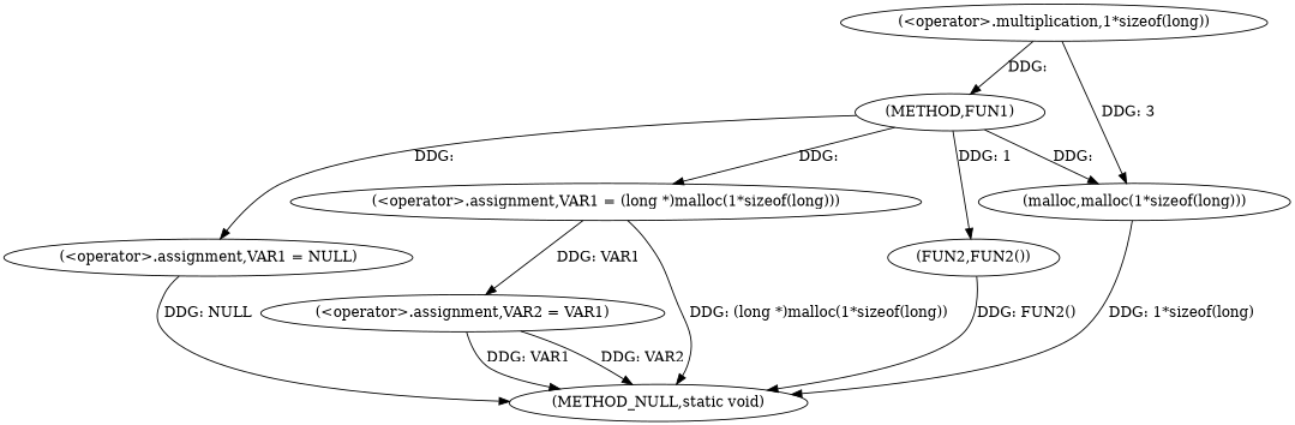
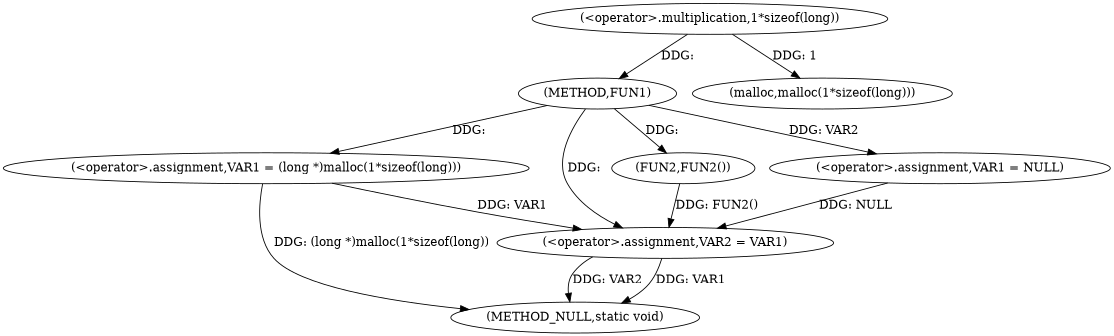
  digraph {
    n1 [label="(METHOD,FUN1)"]
    n2 [label="(<operator>.assignment,VAR1 = NULL)"]
    n3 [label="(<operator>.assignment,VAR1 = (long *)malloc(1*sizeof(long)))"]
    n4 [label="(<operator>.assignment,VAR2 = VAR1)"]
    n5 [label="(FUN2,FUN2())"]
    n6 [label="(METHOD_NULL,static void)"]
    n7 [label="(<operator>.multiplication,1*sizeof(long))"]
    n8 [label="(malloc,malloc(1*sizeof(long)))"]
-   n1 -> n2 [label="DDG: "]
+   n1 -> n2 [label="DDG: VAR2"]
    n1 -> n3 [label="DDG: "]
-   n1 -> n8 [label="DDG: "]
-   n1 -> n5 [label="DDG: 1"]
-   n2 -> n6 [label="DDG: NULL"]
+   n1 -> n4 [label="DDG: "]
+   n1 -> n5 [label="DDG: "]
+   n2 -> n4 [label="DDG: NULL"]
    n3 -> n4 [label="DDG: VAR1"]
    n3 -> n6 [label="DDG: (long *)malloc(1*sizeof(long))"]
    n4 -> n6 [label="DDG: VAR1"]
    n4 -> n6 [label="DDG: VAR2"]
-   n5 -> n6 [label="DDG: FUN2()"]
+   n5 -> n4 [label="DDG: FUN2()"]
    n7 -> n1 [label="DDG: "]
-   n7 -> n8 [label="DDG: 3"]
-   n8 -> n6 [label="DDG: 1*sizeof(long)"]
+   n7 -> n8 [label="DDG: 1"]
  }
